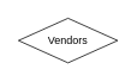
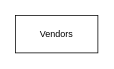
  <mxCell id="0" />
  <mxCell id="1" parent="0" />
- <mxCell id="2" value="Vendors" style="rhombus;whiteSpace=wrap;html=1;" parent="1" vertex="1"><mxGeometry x="20" y="20" width="110" height="50" as="geometry" /></mxCell>
+ <mxCell id="2" value="Vendors" style="rounded=0;whiteSpace=wrap;html=1;" parent="1" vertex="1"><mxGeometry x="20" y="20" width="110" height="50" as="geometry" /></mxCell>
